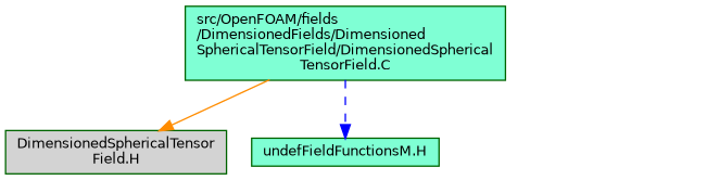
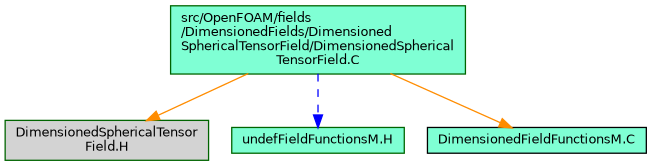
  digraph {
    node [color=darkgreen fillcolor=aquamarine fontname=Helvetica fontsize=10 shape=record style=filled]
    edge [color=darkorange fontname=Helvetica fontsize=10 labelfontname=Helvetica labelfontsize=10 style=solid]
    n1 [fontcolor=black height=0.2 label="src/OpenFOAM/fields\l/DimensionedFields/Dimensioned\lSphericalTensorField/DimensionedSpherical\lTensorField.C" width=0.4]
    n2 [fillcolor=lightgrey height=0.2 label="DimensionedSphericalTensor\lField.H" width=0.4]
    n3 [height=0.2 label="undefFieldFunctionsM.H" width=0.4]
+   n4 [color=black height=0.2 label="DimensionedFieldFunctionsM.C" width=0.4]
    n1 -> n2
    n1 -> n3 [color=blue style=dashed]
+   n1 -> n4
  }
